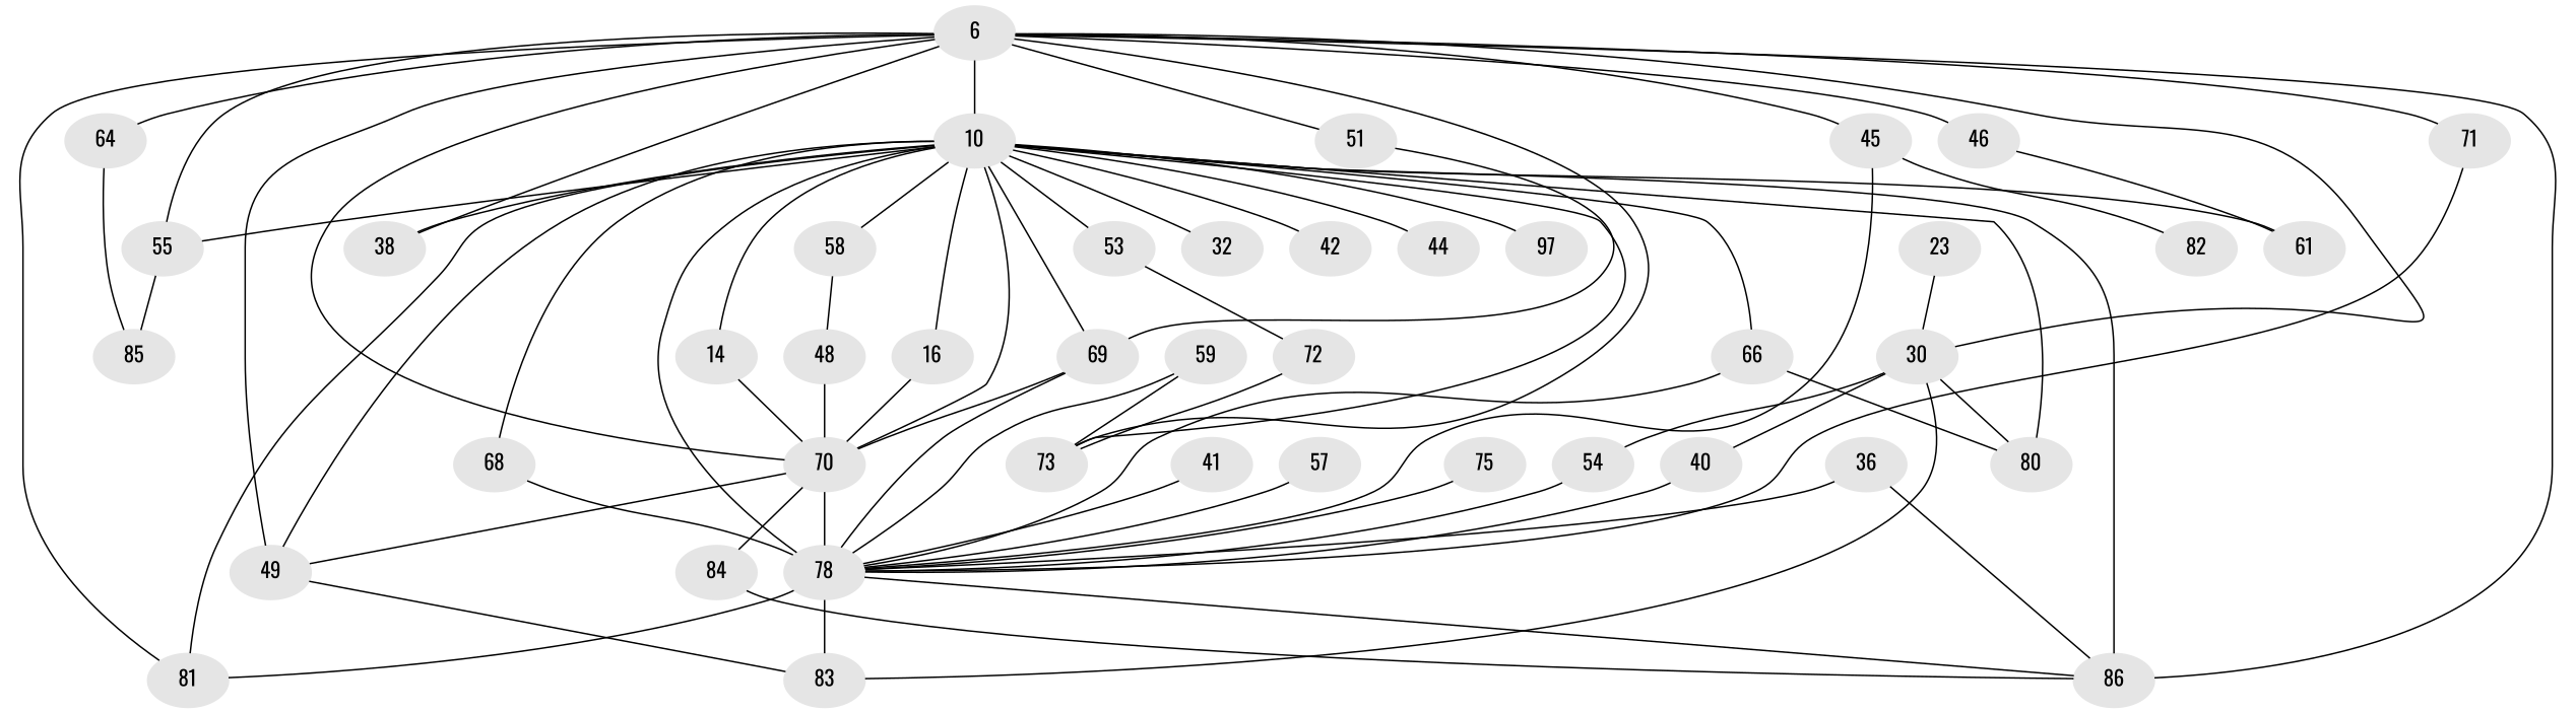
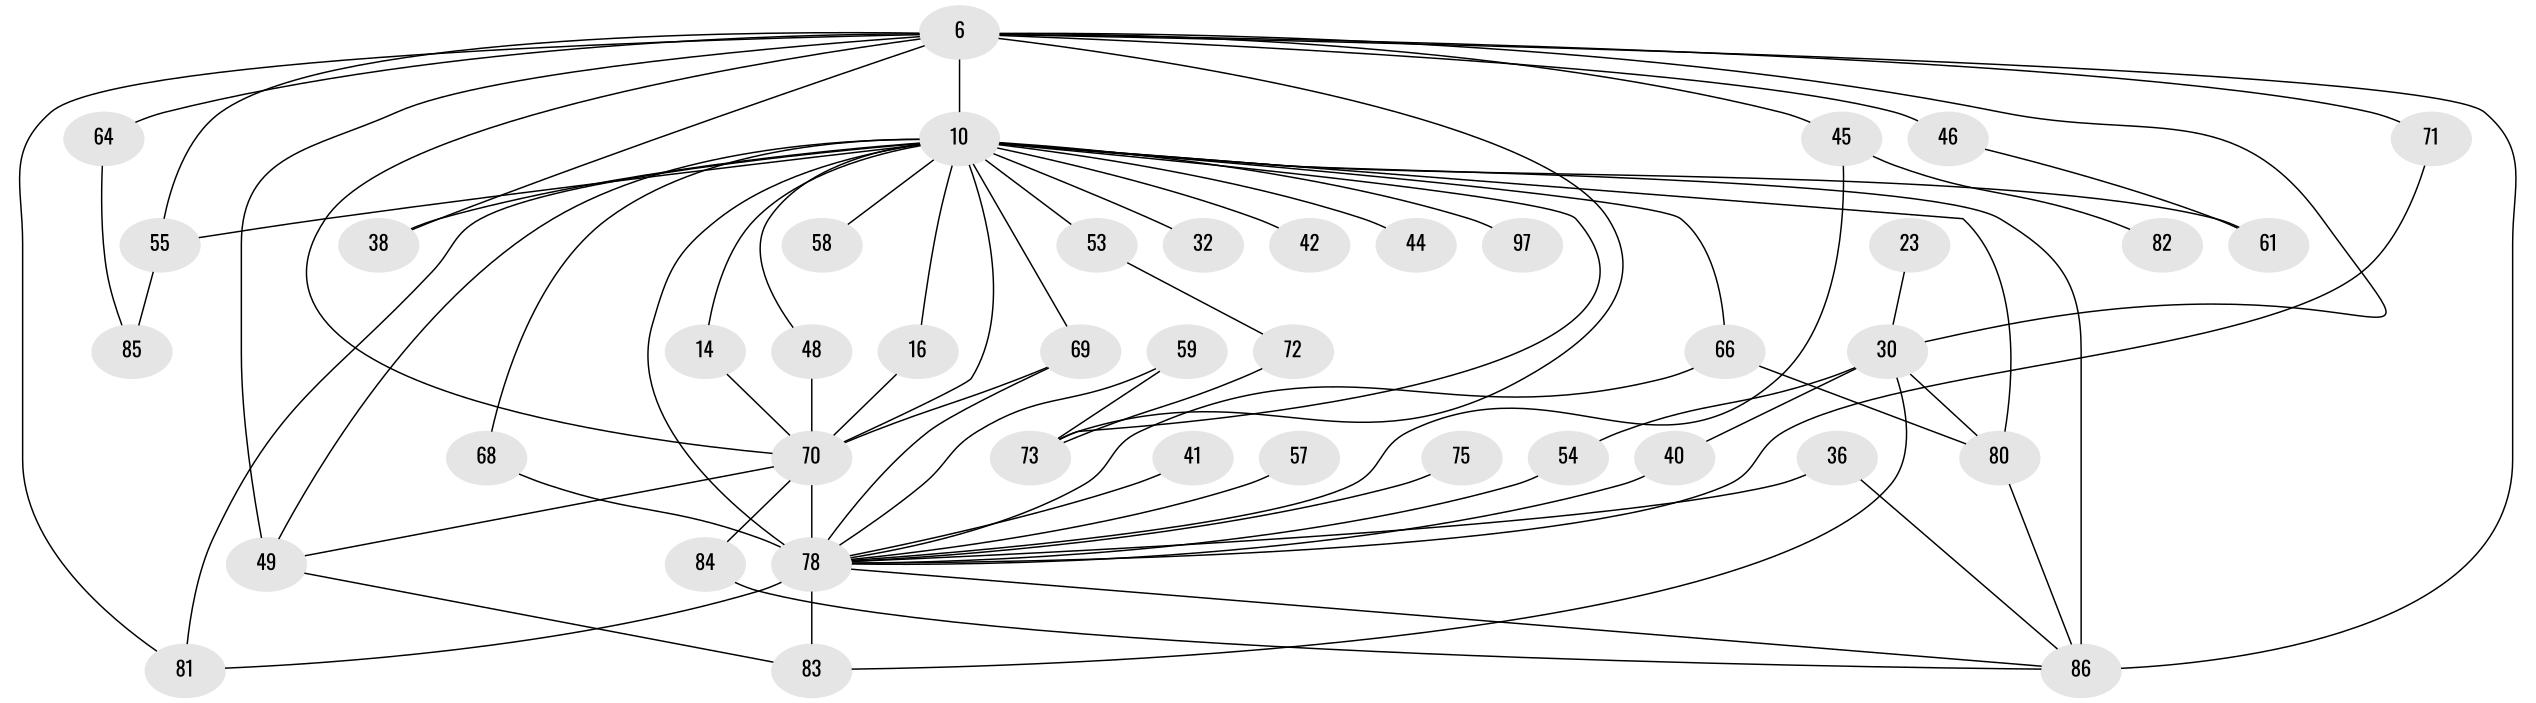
  graph {
    fontname=Oswald
    node [color=gray90 fontname=Oswald style=filled]
    edge [fontname=Oswald]
    6 [super="+3"]
    10 [super="+7+4"]
    30 [super="+12"]
    38
    45 [super="+17+37"]
    46
-   51
    55 [super="+52"]
    64 [super="+56"]
    70 [super="+62+9"]
    71
    73 [super="+34+11"]
    81 [super="+25+74+28"]
    86 [super="+63+65"]
    49
    78 [super="+76"]
    14
    16
    32
    42
    44
    48
    53
    58
    61
    66 [super="+13"]
    68 [super="+35"]
    n28 [label=97]
    80 [super="+47+79"]
    69 [super="+15"]
    40
    54 [super="+50"]
    83 [super="+24+67"]
    82
    85
    84
    23
    72
    36
    41
    57
    59
    75
    6 -- 10 [weight=8]
    6 -- 30 [weight=3]
    6 -- 38
    6 -- 45 [weight=3]
    6 -- 46 [weight=2]
-   6 -- 51
    6 -- 55
    6 -- 64 [weight=3]
    6 -- 70 [weight=5]
    6 -- 71
    6 -- 73
    6 -- 81 [weight=2]
    6 -- 86
    6 -- 49 [weight=4]
    10 -- 38
    10 -- 55 [weight=2]
    10 -- 70 [weight=9]
    10 -- 73 [weight=3]
    10 -- 81 [weight=2]
    10 -- 86 [weight=6]
    10 -- 49
    10 -- 78 [weight=12]
    10 -- 14
    10 -- 16
    10 -- 32 [weight=2]
    10 -- 42 [weight=2]
    10 -- 44 [weight=2]
-   58 -- 48
+   10 -- 48
    10 -- 53 [weight=2]
    10 -- 58 [weight=2]
    10 -- 61
    10 -- 66
    10 -- 68
    10 -- n28 [weight=2]
    10 -- 80
    10 -- 69
    30 -- 80
    30 -- 40
    30 -- 54
    30 -- 83
    45 -- 78
    45 -- 82 [weight=2]
    46 -- 61
-   51 -- 69
    55 -- 85
    64 -- 85
    70 -- 49
    70 -- 78 [weight=4]
    70 -- 84
    71 -- 78
    49 -- 83
    78 -- 81 [weight=3]
    78 -- 86
    78 -- 83 [weight=4]
    14 -- 70
    16 -- 70
    48 -- 70
    53 -- 72
    66 -- 78 [weight=2]
    66 -- 80 [weight=2]
    68 -- 78 [weight=2]
+   80 -- 86
    69 -- 70
    69 -- 78 [weight=2]
    40 -- 78
    54 -- 78
    84 -- 86
    23 -- 30
    72 -- 73
    36 -- 86
    36 -- 78
    41 -- 78
    57 -- 78
    59 -- 73
    59 -- 78
    75 -- 78
  }
